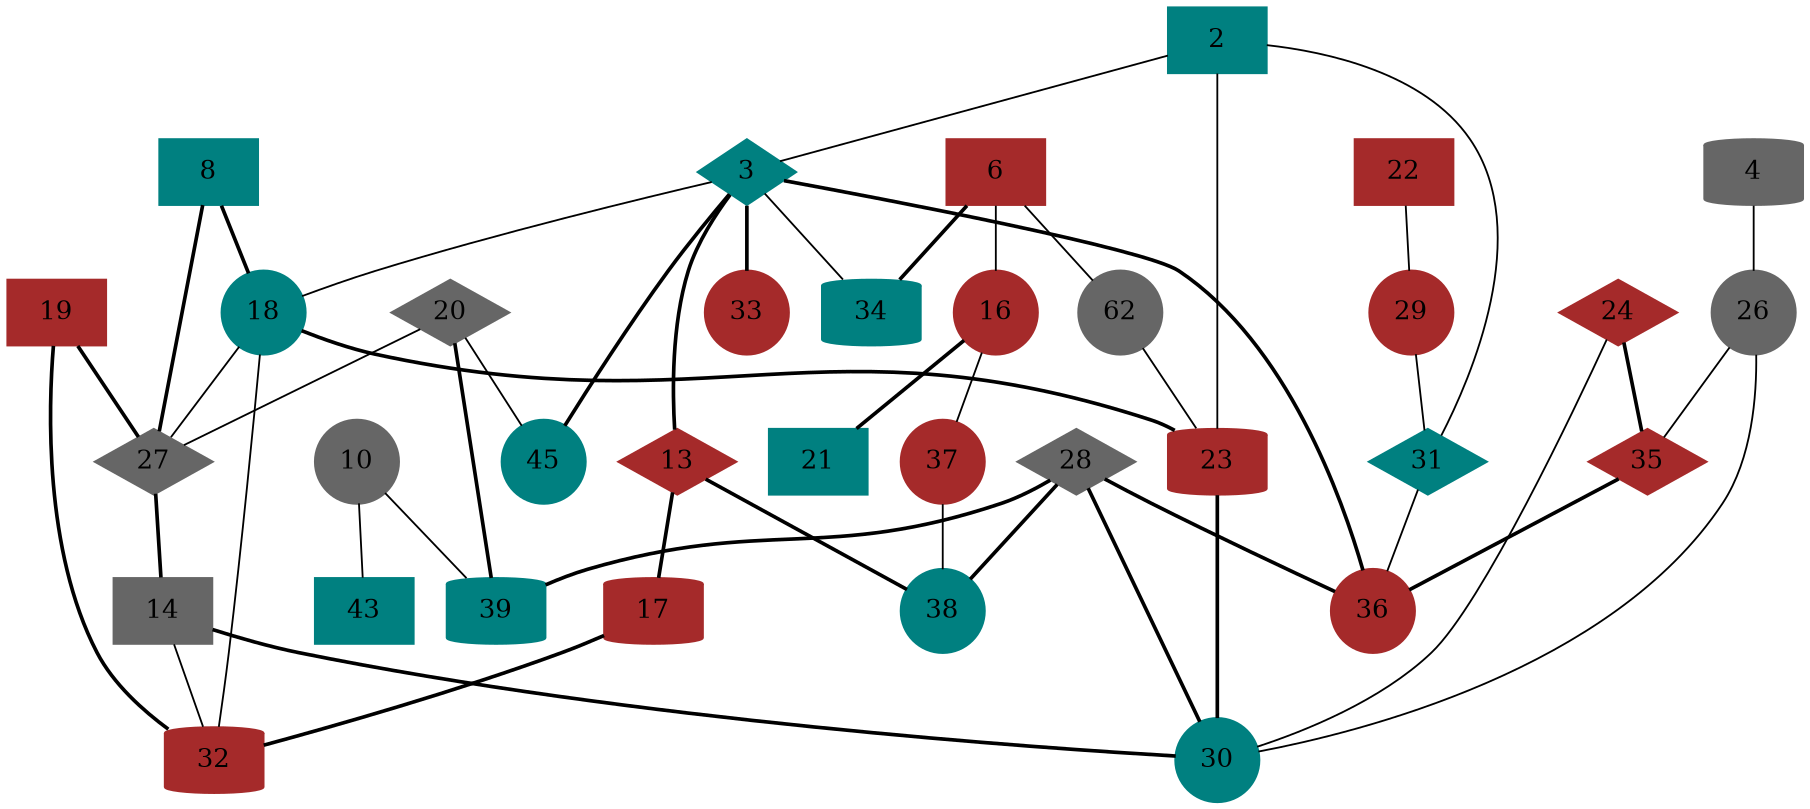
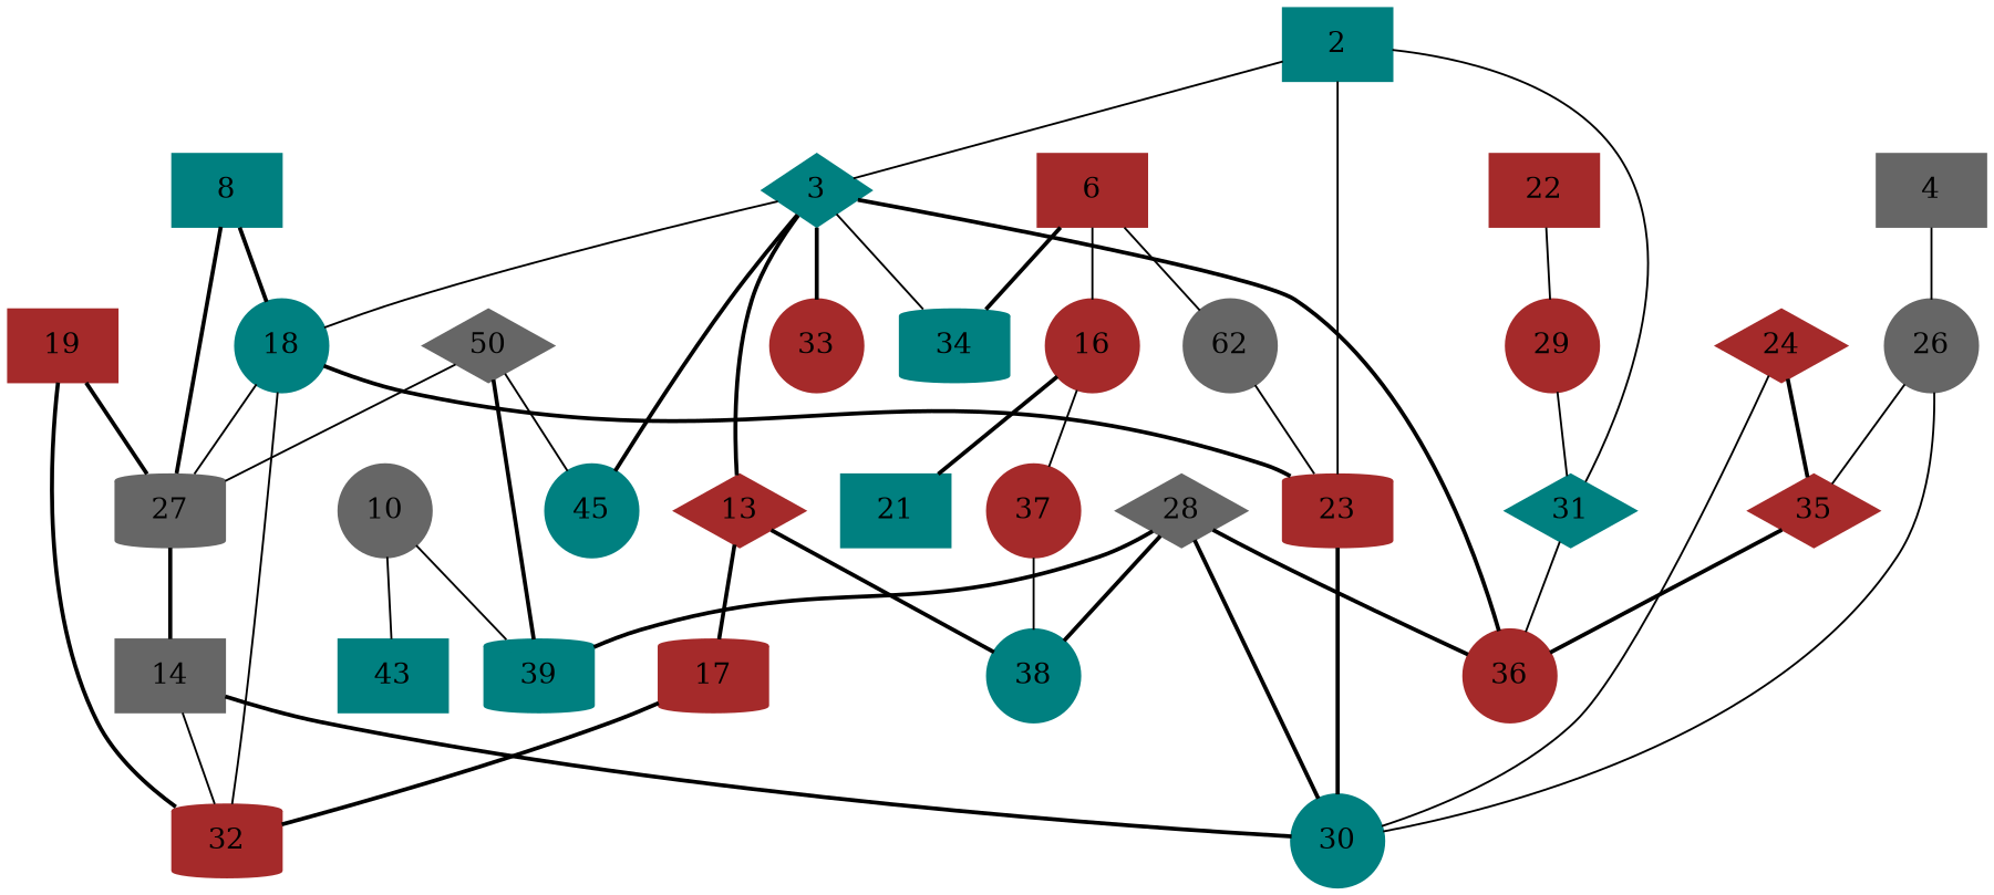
  graph {
    node [color=brown shape=circle style=filled]
    edge [style=solid weight=1.0]
    2 [color=teal shape=box]
    3 [color=teal shape=diamond]
    23 [shape=cylinder]
    31 [color=teal shape=diamond]
    13 [shape=diamond]
    18 [color=teal]
    33
    34 [color=teal shape=cylinder]
    36
    45 [color=teal]
    30 [color=teal]
    17 [shape=cylinder]
    38 [color=teal]
-   27 [color=gray40 shape=diamond]
+   27 [color=gray40 shape=cylinder]
    32 [shape=cylinder]
-   4 [color=gray40 shape=cylinder]
+   4 [color=gray40 shape=box]
    26 [color=gray40]
    10 [color=gray40]
    39 [color=teal shape=cylinder]
    43 [color=teal shape=box]
    14 [color=gray40 shape=box]
    35 [shape=diamond]
    6 [shape=box]
    n24 [color=gray40 label=62]
    16
    21 [color=teal shape=box]
    37
    8 [color=teal shape=box]
    19 [shape=box]
-   20 [color=gray40 shape=diamond]
+   20 [color=gray40 shape=diamond label=50]
    22 [shape=box]
    29
    24 [shape=diamond]
    28 [color=gray40 shape=diamond]
    2 -- 3
    2 -- 23
    2 -- 31
    3 -- 13 [style=bold]
    3 -- 18
    3 -- 33 [style=bold weight=2.0]
    3 -- 34
    3 -- 36 [style=bold]
    3 -- 45 [style=bold]
    23 -- 30 [style=bold]
    31 -- 36
    13 -- 17 [style=bold]
    13 -- 38 [style=bold]
    18 -- 23 [style=bold]
    18 -- 27
    18 -- 32
    17 -- 32 [style=bold]
    27 -- 14 [style=bold]
    4 -- 26
    26 -- 30
    26 -- 35
    10 -- 39
    10 -- 43
    14 -- 30 [style=bold]
    14 -- 32
    35 -- 36 [style=bold]
    6 -- 34 [style=bold]
    6 -- n24
    6 -- 16
    n24 -- 23
    16 -- 21 [style=bold]
    16 -- 37
    37 -- 38
    8 -- 18 [style=bold]
    8 -- 27 [style=bold]
    19 -- 27 [style=bold]
    19 -- 32 [style=bold]
    20 -- 45
    20 -- 27
    20 -- 39 [style=bold]
    22 -- 29
    29 -- 31
    24 -- 30
    24 -- 35 [style=bold]
    28 -- 36 [style=bold]
    28 -- 30 [style=bold]
    28 -- 38 [style=bold]
    28 -- 39 [style=bold]
  }
